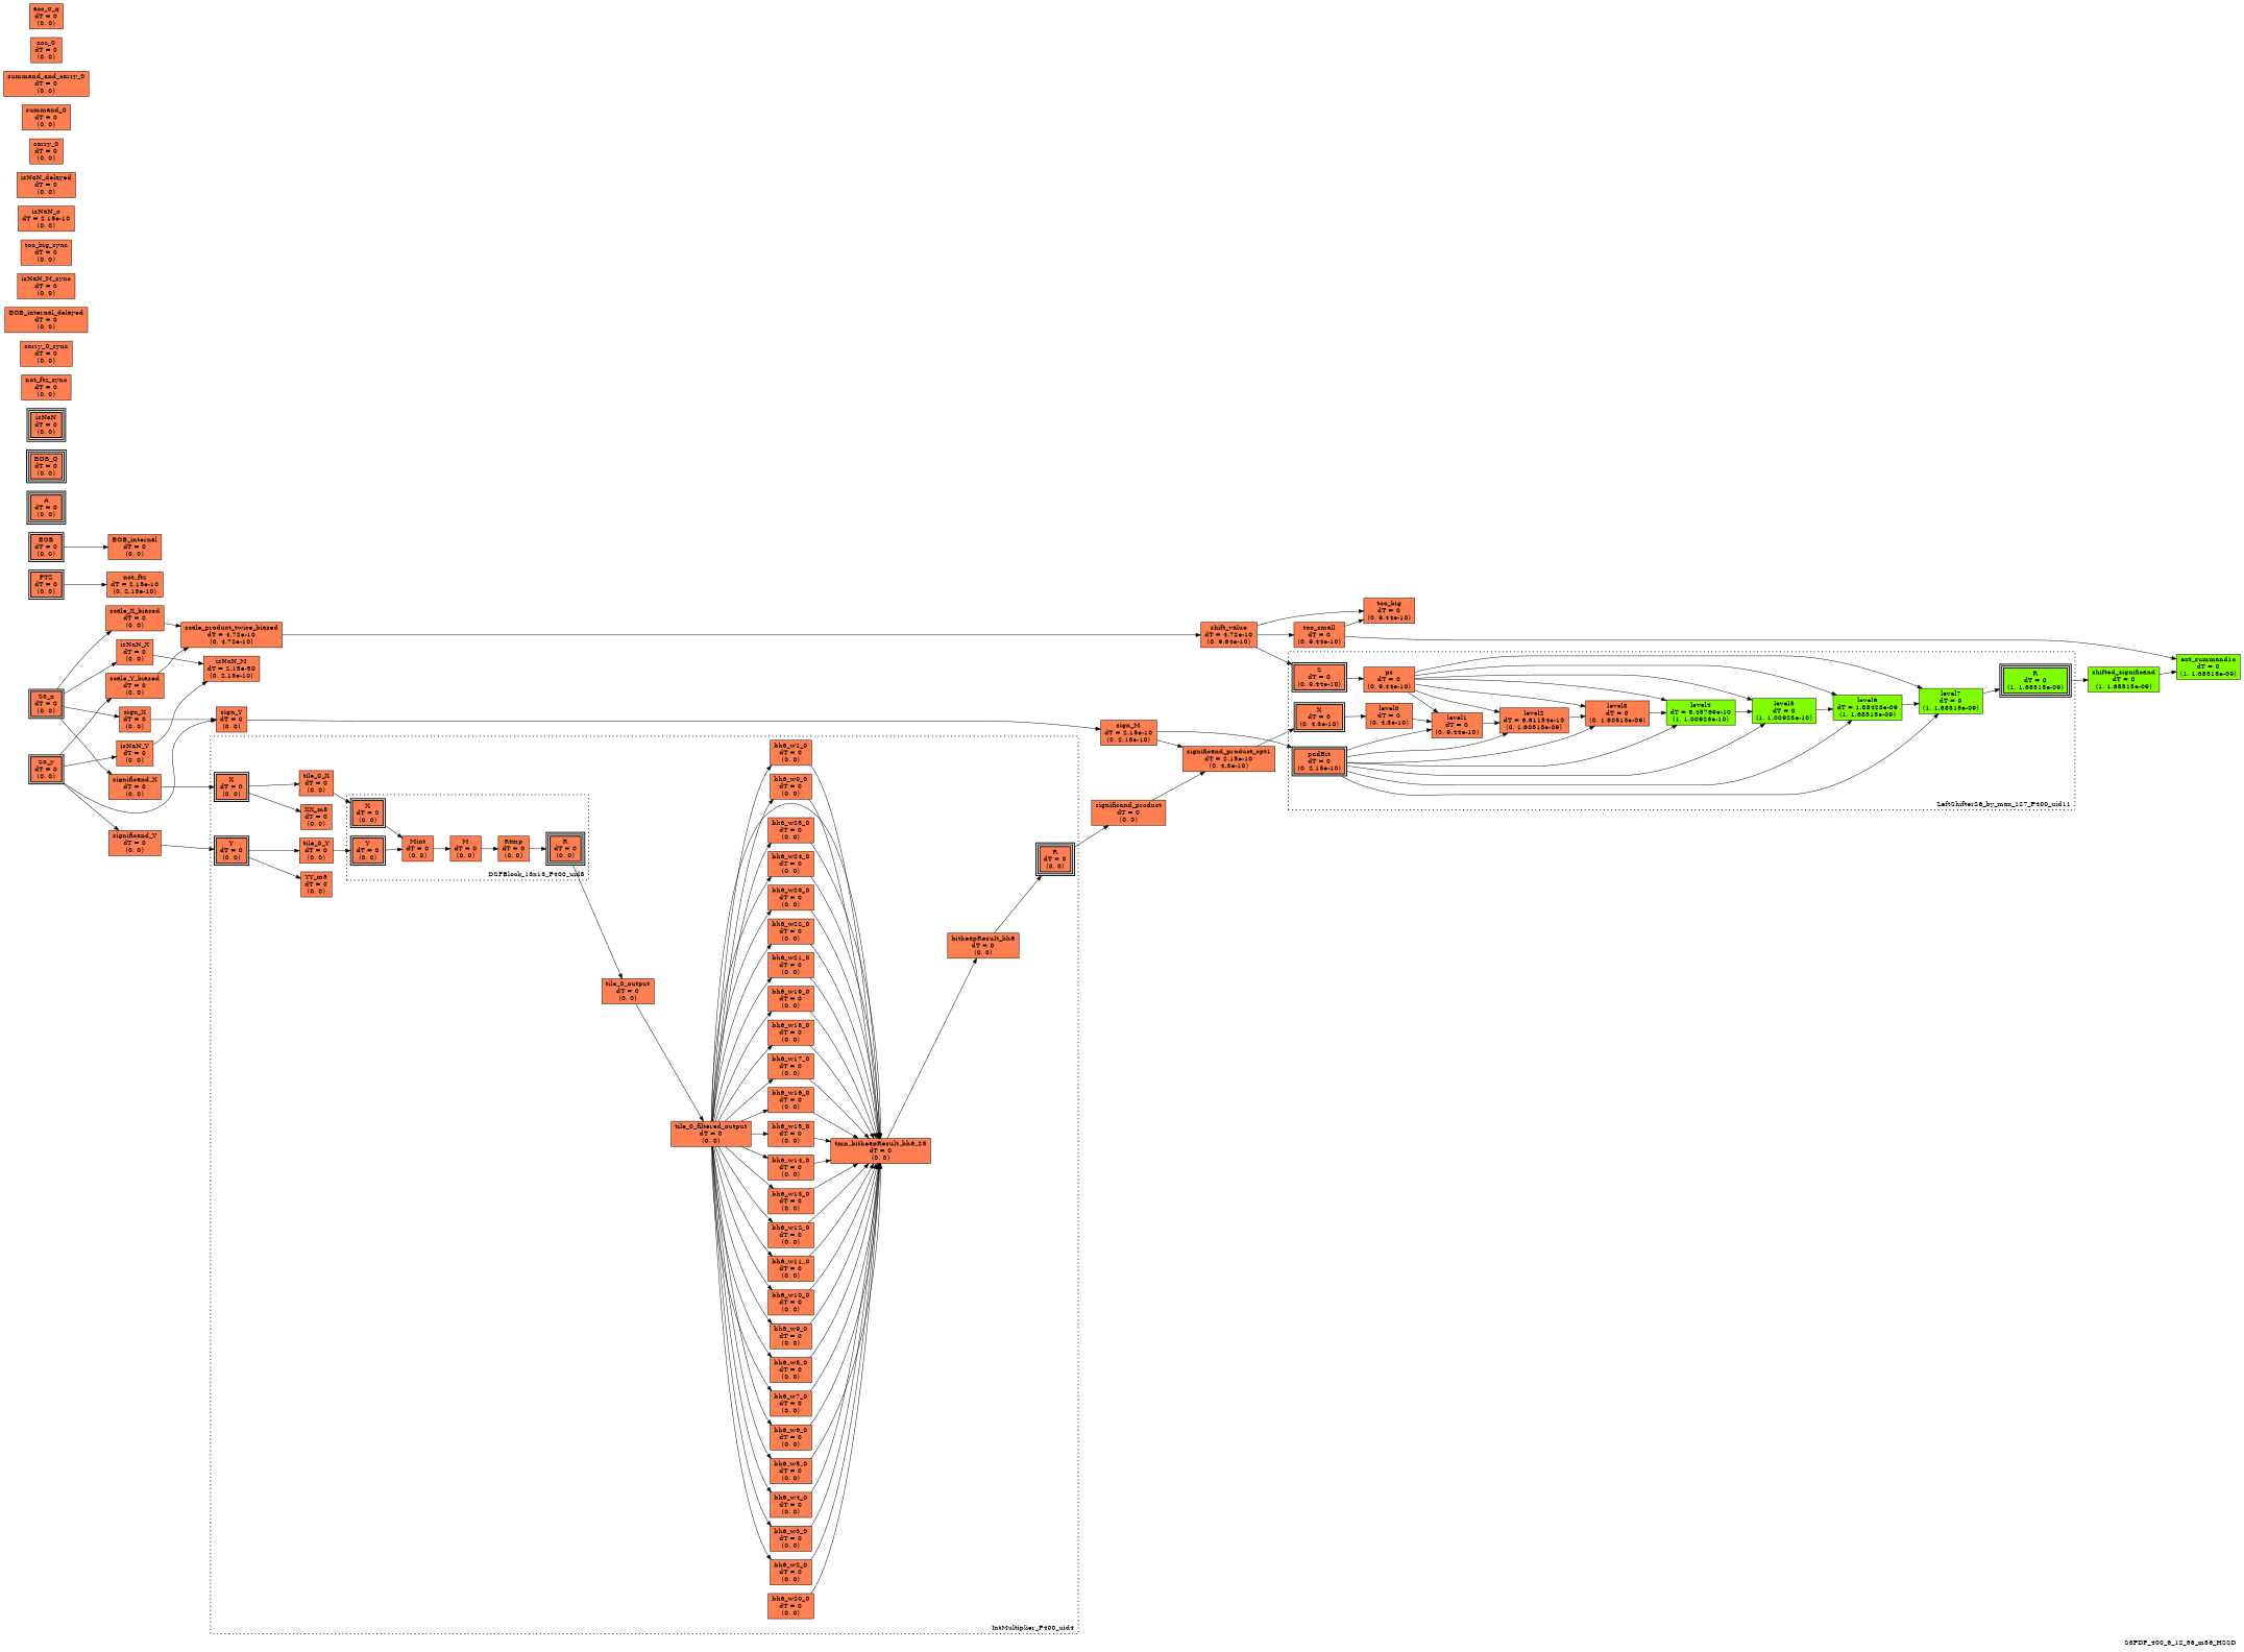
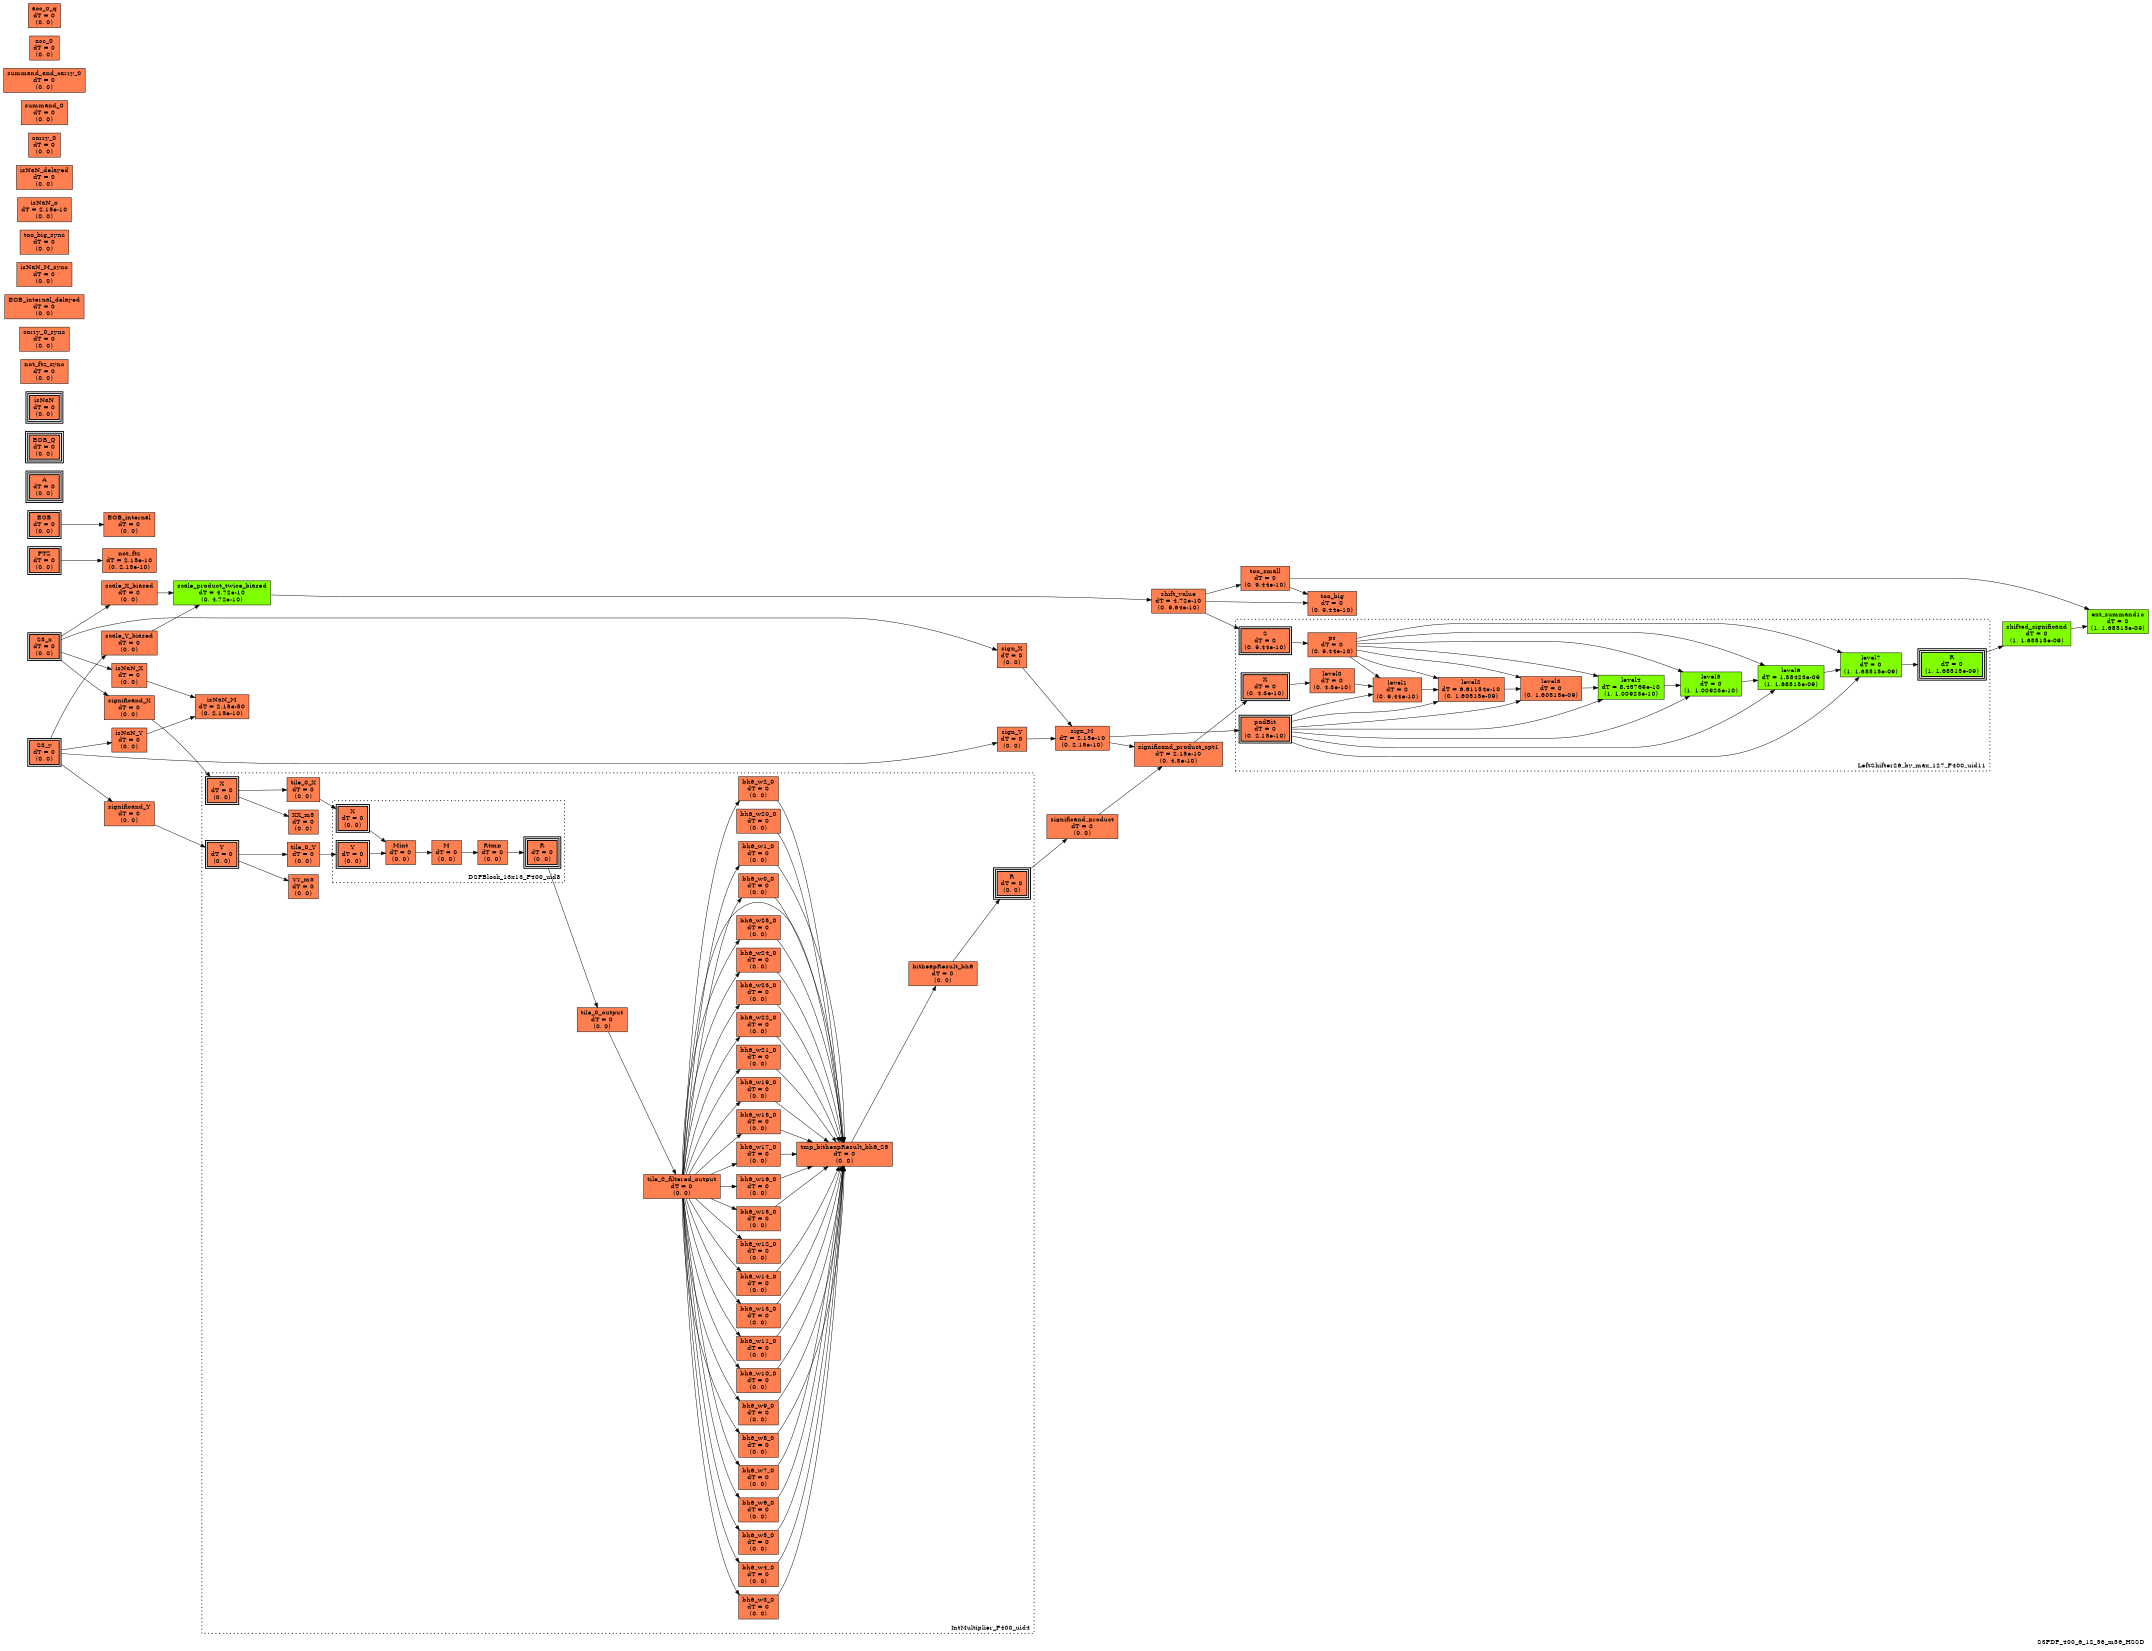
  digraph {
    label=S3FDP_400_6_12_56_m56_HSSD
    labeljust=right
    labelloc=bottom
    nodesep=0.25
    rankdir=LR
    ranksep=0.5
    node [color=black fillcolor=coral peripheries=1 shape=box style=filled]
    edge [arrowhead=normal arrowsize=1.0 arrowtail=normal color=black dir=forward]
    n1 [label="S3_x\ndT = 0\n(0, 0)" peripheries=2 style="bold, filled"]
    n2 [label="S3_y\ndT = 0\n(0, 0)" peripheries=2 style="bold, filled"]
    n3 [label="FTZ\ndT = 0\n(0, 0)" peripheries=2 style="bold, filled"]
    n4 [label="EOB\ndT = 0\n(0, 0)" peripheries=2 style="bold, filled"]
    n5 [label="A\ndT = 0\n(0, 0)" peripheries=3 style="bold, filled"]
    n6 [label="EOB_Q\ndT = 0\n(0, 0)" peripheries=3 style="bold, filled"]
    n7 [label="isNaN\ndT = 0\n(0, 0)" peripheries=3 style="bold, filled"]
    n8 [label="X\ndT = 0\n(0, 0)" peripheries=2 style="bold, filled"]
    n9 [label="Y\ndT = 0\n(0, 0)" peripheries=2 style="bold, filled"]
    n10 [label="R\ndT = 0\n(0, 0)" peripheries=3 style="bold, filled"]
    n11 [label="X\ndT = 0\n(0, 0)" peripheries=2 style="bold, filled"]
    n12 [label="Y\ndT = 0\n(0, 0)" peripheries=2 style="bold, filled"]
    n13 [label="R\ndT = 0\n(0, 0)" peripheries=3 style="bold, filled"]
    n14 [label="Mint\ndT = 0\n(0, 0)"]
    n15 [label="M\ndT = 0\n(0, 0)"]
    n16 [label="Rtmp\ndT = 0\n(0, 0)"]
    n17 [label="XX_m5\ndT = 0\n(0, 0)"]
    n18 [label="tile_0_X\ndT = 0\n(0, 0)"]
    n19 [label="YY_m5\ndT = 0\n(0, 0)"]
    n20 [label="tile_0_Y\ndT = 0\n(0, 0)"]
    n21 [label="tile_0_output\ndT = 0\n(0, 0)"]
    n22 [label="tile_0_filtered_output\ndT = 0\n(0, 0)"]
    n23 [label="bh6_w0_0\ndT = 0\n(0, 0)"]
    n24 [label="bh6_w1_0\ndT = 0\n(0, 0)"]
    n25 [label="bh6_w2_0\ndT = 0\n(0, 0)"]
    n26 [label="bh6_w3_0\ndT = 0\n(0, 0)"]
    n27 [label="bh6_w4_0\ndT = 0\n(0, 0)"]
    n28 [label="bh6_w5_0\ndT = 0\n(0, 0)"]
    n29 [label="bh6_w6_0\ndT = 0\n(0, 0)"]
    n30 [label="bh6_w7_0\ndT = 0\n(0, 0)"]
    n31 [label="bh6_w8_0\ndT = 0\n(0, 0)"]
    n32 [label="bh6_w9_0\ndT = 0\n(0, 0)"]
    n33 [label="bh6_w10_0\ndT = 0\n(0, 0)"]
    n34 [label="bh6_w11_0\ndT = 0\n(0, 0)"]
    n35 [label="bh6_w12_0\ndT = 0\n(0, 0)"]
    n36 [label="bh6_w13_0\ndT = 0\n(0, 0)"]
    n37 [label="bh6_w14_0\ndT = 0\n(0, 0)"]
    n38 [label="bh6_w15_0\ndT = 0\n(0, 0)"]
    n39 [label="bh6_w16_0\ndT = 0\n(0, 0)"]
    n40 [label="bh6_w17_0\ndT = 0\n(0, 0)"]
    n41 [label="bh6_w18_0\ndT = 0\n(0, 0)"]
    n42 [label="bh6_w19_0\ndT = 0\n(0, 0)"]
    n43 [label="bh6_w20_0\ndT = 0\n(0, 0)"]
    n44 [label="bh6_w21_0\ndT = 0\n(0, 0)"]
    n45 [label="bh6_w22_0\ndT = 0\n(0, 0)"]
    n46 [label="bh6_w23_0\ndT = 0\n(0, 0)"]
    n47 [label="bh6_w24_0\ndT = 0\n(0, 0)"]
    n48 [label="bh6_w25_0\ndT = 0\n(0, 0)"]
    n49 [label="tmp_bitheapResult_bh6_25\ndT = 0\n(0, 0)"]
    n50 [label="bitheapResult_bh6\ndT = 0\n(0, 0)"]
    n51 [label="X\ndT = 0\n(0, 4.3e-10)" peripheries=2 style="bold, filled"]
    n52 [label="S\ndT = 0\n(0, 9.44e-10)" peripheries=2 style="bold, filled"]
    n53 [label="padBit\ndT = 0\n(0, 2.15e-10)" peripheries=2 style="bold, filled"]
    n54 [fillcolor=chartreuse label="R\ndT = 0\n(1, 1.68515e-09)" peripheries=3 style="bold, filled"]
    n55 [label="level0\ndT = 0\n(0, 4.3e-10)"]
    n56 [label="ps\ndT = 0\n(0, 9.44e-10)"]
    n57 [label="level1\ndT = 0\n(0, 9.44e-10)"]
    n58 [label="level2\ndT = 6.61154e-10\n(0, 1.60515e-09)"]
    n59 [label="level3\ndT = 0\n(0, 1.60515e-09)"]
    n60 [fillcolor=chartreuse label="level4\ndT = 8.45769e-10\n(1, 1.00923e-10)"]
    n61 [fillcolor=chartreuse label="level5\ndT = 0\n(1, 1.00923e-10)"]
    n62 [fillcolor=chartreuse label="level6\ndT = 1.58423e-09\n(1, 1.68515e-09)"]
    n63 [fillcolor=chartreuse label="level7\ndT = 0\n(1, 1.68515e-09)"]
    n64 [label="sign_X\ndT = 0\n(0, 0)"]
    n65 [label="isNaN_X\ndT = 0\n(0, 0)"]
    n66 [label="significand_X\ndT = 0\n(0, 0)"]
    n67 [label="scale_X_biased\ndT = 0\n(0, 0)"]
    n68 [label="sign_Y\ndT = 0\n(0, 0)"]
    n69 [label="isNaN_Y\ndT = 0\n(0, 0)"]
    n70 [label="significand_Y\ndT = 0\n(0, 0)"]
    n71 [label="scale_Y_biased\ndT = 0\n(0, 0)"]
    n72 [label="not_ftz\ndT = 2.15e-10\n(0, 2.15e-10)"]
    n73 [label="EOB_internal\ndT = 0\n(0, 0)"]
    n74 [label="significand_product\ndT = 0\n(0, 0)"]
    n75 [fillcolor=chartreuse label="shifted_significand\ndT = 0\n(1, 1.68515e-09)"]
    n76 [label="sign_M\ndT = 2.15e-10\n(0, 2.15e-10)"]
    n77 [label="isNaN_M\ndT = 2.15e-50\n(0, 2.15e-10)"]
-   n78 [label="scale_product_twice_biased\ndT = 4.72e-10\n(0, 4.72e-10)"]
+   n78 [fillcolor=chartreuse label="scale_product_twice_biased\ndT = 4.72e-10\n(0, 4.72e-10)"]
    n79 [label="significand_product_cpt1\ndT = 2.15e-10\n(0, 4.3e-10)"]
    n80 [label="shift_value\ndT = 4.72e-10\n(0, 9.64e-10)"]
    n81 [label="too_small\ndT = 0\n(0, 9.44e-10)"]
    n82 [label="too_big\ndT = 0\n(0, 9.44e-10)"]
    n83 [fillcolor=chartreuse label="ext_summand1c\ndT = 0\n(1, 1.68515e-09)"]
    n84 [label="not_ftz_sync\ndT = 0\n(0, 0)"]
    n85 [label="carry_0_sync\ndT = 0\n(0, 0)"]
    n86 [label="EOB_internal_delayed\ndT = 0\n(0, 0)"]
    n87 [label="isNaN_M_sync\ndT = 0\n(0, 0)"]
    n88 [label="too_big_sync\ndT = 0\n(0, 0)"]
    n89 [label="isNaN_o\ndT = 2.15e-10\n(0, 0)"]
    n90 [label="isNaN_delayed\ndT = 0\n(0, 0)"]
    n91 [label="carry_0\ndT = 0\n(0, 0)"]
    n92 [label="summand_0\ndT = 0\n(0, 0)"]
    n93 [label="summand_and_carry_0\ndT = 0\n(0, 0)"]
    n94 [label="acc_0\ndT = 0\n(0, 0)"]
    n95 [label="acc_0_q\ndT = 0\n(0, 0)"]
    subgraph sub_1 {
      rank=same
      n1
      n2
      n3
      n4
    }
    subgraph sub_2 {
      rank=same
      n5
      n6
      n7
    }
    subgraph cluster_3 {
      label=IntMultiplier_F400_uid4
      style="bold, dotted"
      n17
      n18
      n19
      n20
      n21
      n22
      n23
      n24
      n25
      n26
      n27
      n28
      n29
      n30
      n31
      n32
      n33
      n34
      n35
      n36
      n37
      n38
      n39
      n40
      n41
      n42
      n43
      n44
      n45
      n46
      n47
      n48
      n49
      n50
      subgraph sub_4 {
        label=IntMultiplier_F400_uid4
        rank=same
        style="bold, dotted"
        n8
        n9
      }
      subgraph sub_5 {
        label=IntMultiplier_F400_uid4
        rank=same
        style="bold, dotted"
        n10
      }
      subgraph cluster_6 {
        label=DSPBlock_13x13_F400_uid8
        style="bold, dotted"
        n14
        n15
        n16
        subgraph sub_7 {
          label=DSPBlock_13x13_F400_uid8
          rank=same
          style="bold, dotted"
          n11
          n12
        }
        subgraph sub_8 {
          label=DSPBlock_13x13_F400_uid8
          rank=same
          style="bold, dotted"
          n13
        }
      }
    }
    subgraph cluster_9 {
      label=LeftShifter26_by_max_127_F400_uid11
      style="bold, dotted"
      n55
      n56
      n57
      n58
      n59
      n60
      n61
      n62
      n63
      subgraph sub_10 {
        label=LeftShifter26_by_max_127_F400_uid11
        rank=same
        style="bold, dotted"
        n51
        n52
        n53
      }
      subgraph sub_11 {
        label=LeftShifter26_by_max_127_F400_uid11
        rank=same
        style="bold, dotted"
        n54
      }
    }
    n1 -> n64
    n1 -> n65
    n1 -> n66
    n1 -> n67
    n2 -> n68
    n2 -> n69
    n2 -> n70
    n2 -> n71
    n3 -> n72
    n4 -> n73
    n8 -> n17
    n8 -> n18
    n9 -> n19
    n9 -> n20
    n10 -> n74
    n11 -> n14
    n12 -> n14
    n13 -> n21
    n14 -> n15
    n15 -> n16
    n16 -> n13
    n18 -> n11
    n20 -> n12
    n21 -> n22
    n22 -> n23
    n22 -> n24
    n22 -> n25
    n22 -> n26
    n22 -> n27
    n22 -> n28
    n22 -> n29
    n22 -> n30
    n22 -> n31
    n22 -> n32
    n22 -> n33
    n22 -> n34
    n22 -> n35
    n22 -> n36
    n22 -> n37
    n22 -> n38
    n22 -> n39
    n22 -> n40
    n22 -> n41
    n22 -> n42
    n22 -> n44
    n22 -> n45
    n22 -> n46
    n22 -> n47
    n22 -> n48
    n22 -> n49
    n23 -> n49
    n24 -> n49
    n25 -> n49
    n26 -> n49
    n27 -> n49
    n28 -> n49
    n29 -> n49
    n30 -> n49
    n31 -> n49
    n32 -> n49
    n33 -> n49
    n34 -> n49
-   n35 -> n49
    n36 -> n49
    n37 -> n49
    n38 -> n49
    n39 -> n49
    n40 -> n49
    n41 -> n49
    n42 -> n49
    n43 -> n49
    n44 -> n49
    n45 -> n49
    n46 -> n49
    n47 -> n49
    n48 -> n49
    n49 -> n50
    n50 -> n10
    n51 -> n55
    n52 -> n56
    n53 -> n57
    n53 -> n58
    n53 -> n59
    n53 -> n60
    n53 -> n61
    n53 -> n62
    n53 -> n63
    n54 -> n75
    n55 -> n57
    n56 -> n57
    n56 -> n58
    n56 -> n59
    n56 -> n60
    n56 -> n61
    n56 -> n62
    n56 -> n63
    n57 -> n58
    n58 -> n59
    n59 -> n60
    n60 -> n61
    n61 -> n62
    n62 -> n63
    n63 -> n54
-   n64 -> n68
+   n64 -> n76
    n65 -> n77
    n66 -> n8
    n67 -> n78
    n68 -> n76
    n69 -> n77
    n70 -> n9
    n71 -> n78
    n74 -> n79
    n75 -> n83
    n76 -> n53
    n76 -> n79
    n78 -> n80
    n79 -> n51
    n80 -> n52
    n80 -> n81
    n80 -> n82
    n81 -> n82
    n81 -> n83
  }
